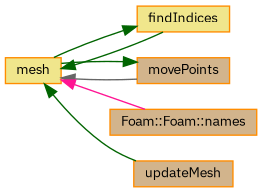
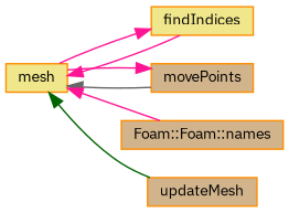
  digraph {
    fontname="IBM Plex Sans"
    rankdir=LR
    node [color=darkorange fillcolor=tan fontname="IBM Plex Sans" fontsize=10 shape=record style=filled]
    edge [color=darkgreen dir=back fontname="IBM Plex Sans" fontsize=10 labelfontname=Helvetica labelfontsize=10 style=solid]
    n1 [fillcolor=khaki fontcolor=black height=0.2 label=mesh width=0.4]
    n2 [fillcolor=khaki height=0.2 label=findIndices width=0.4]
    n3 [height=0.2 label=movePoints width=0.4]
    n4 [height=0.2 label="Foam::Foam::names" width=0.4]
    n5 [height=0.2 label=updateMesh width=0.4]
-   n1 -> n2
+   n1 -> n2 [color=deeppink]
    n1 -> n3 [color=gray40]
    n1 -> n4 [color=deeppink]
    n1 -> n5
-   n2 -> n1
-   n3 -> n1
+   n2 -> n1 [color=deeppink]
+   n3 -> n1 [color=deeppink]
  }
